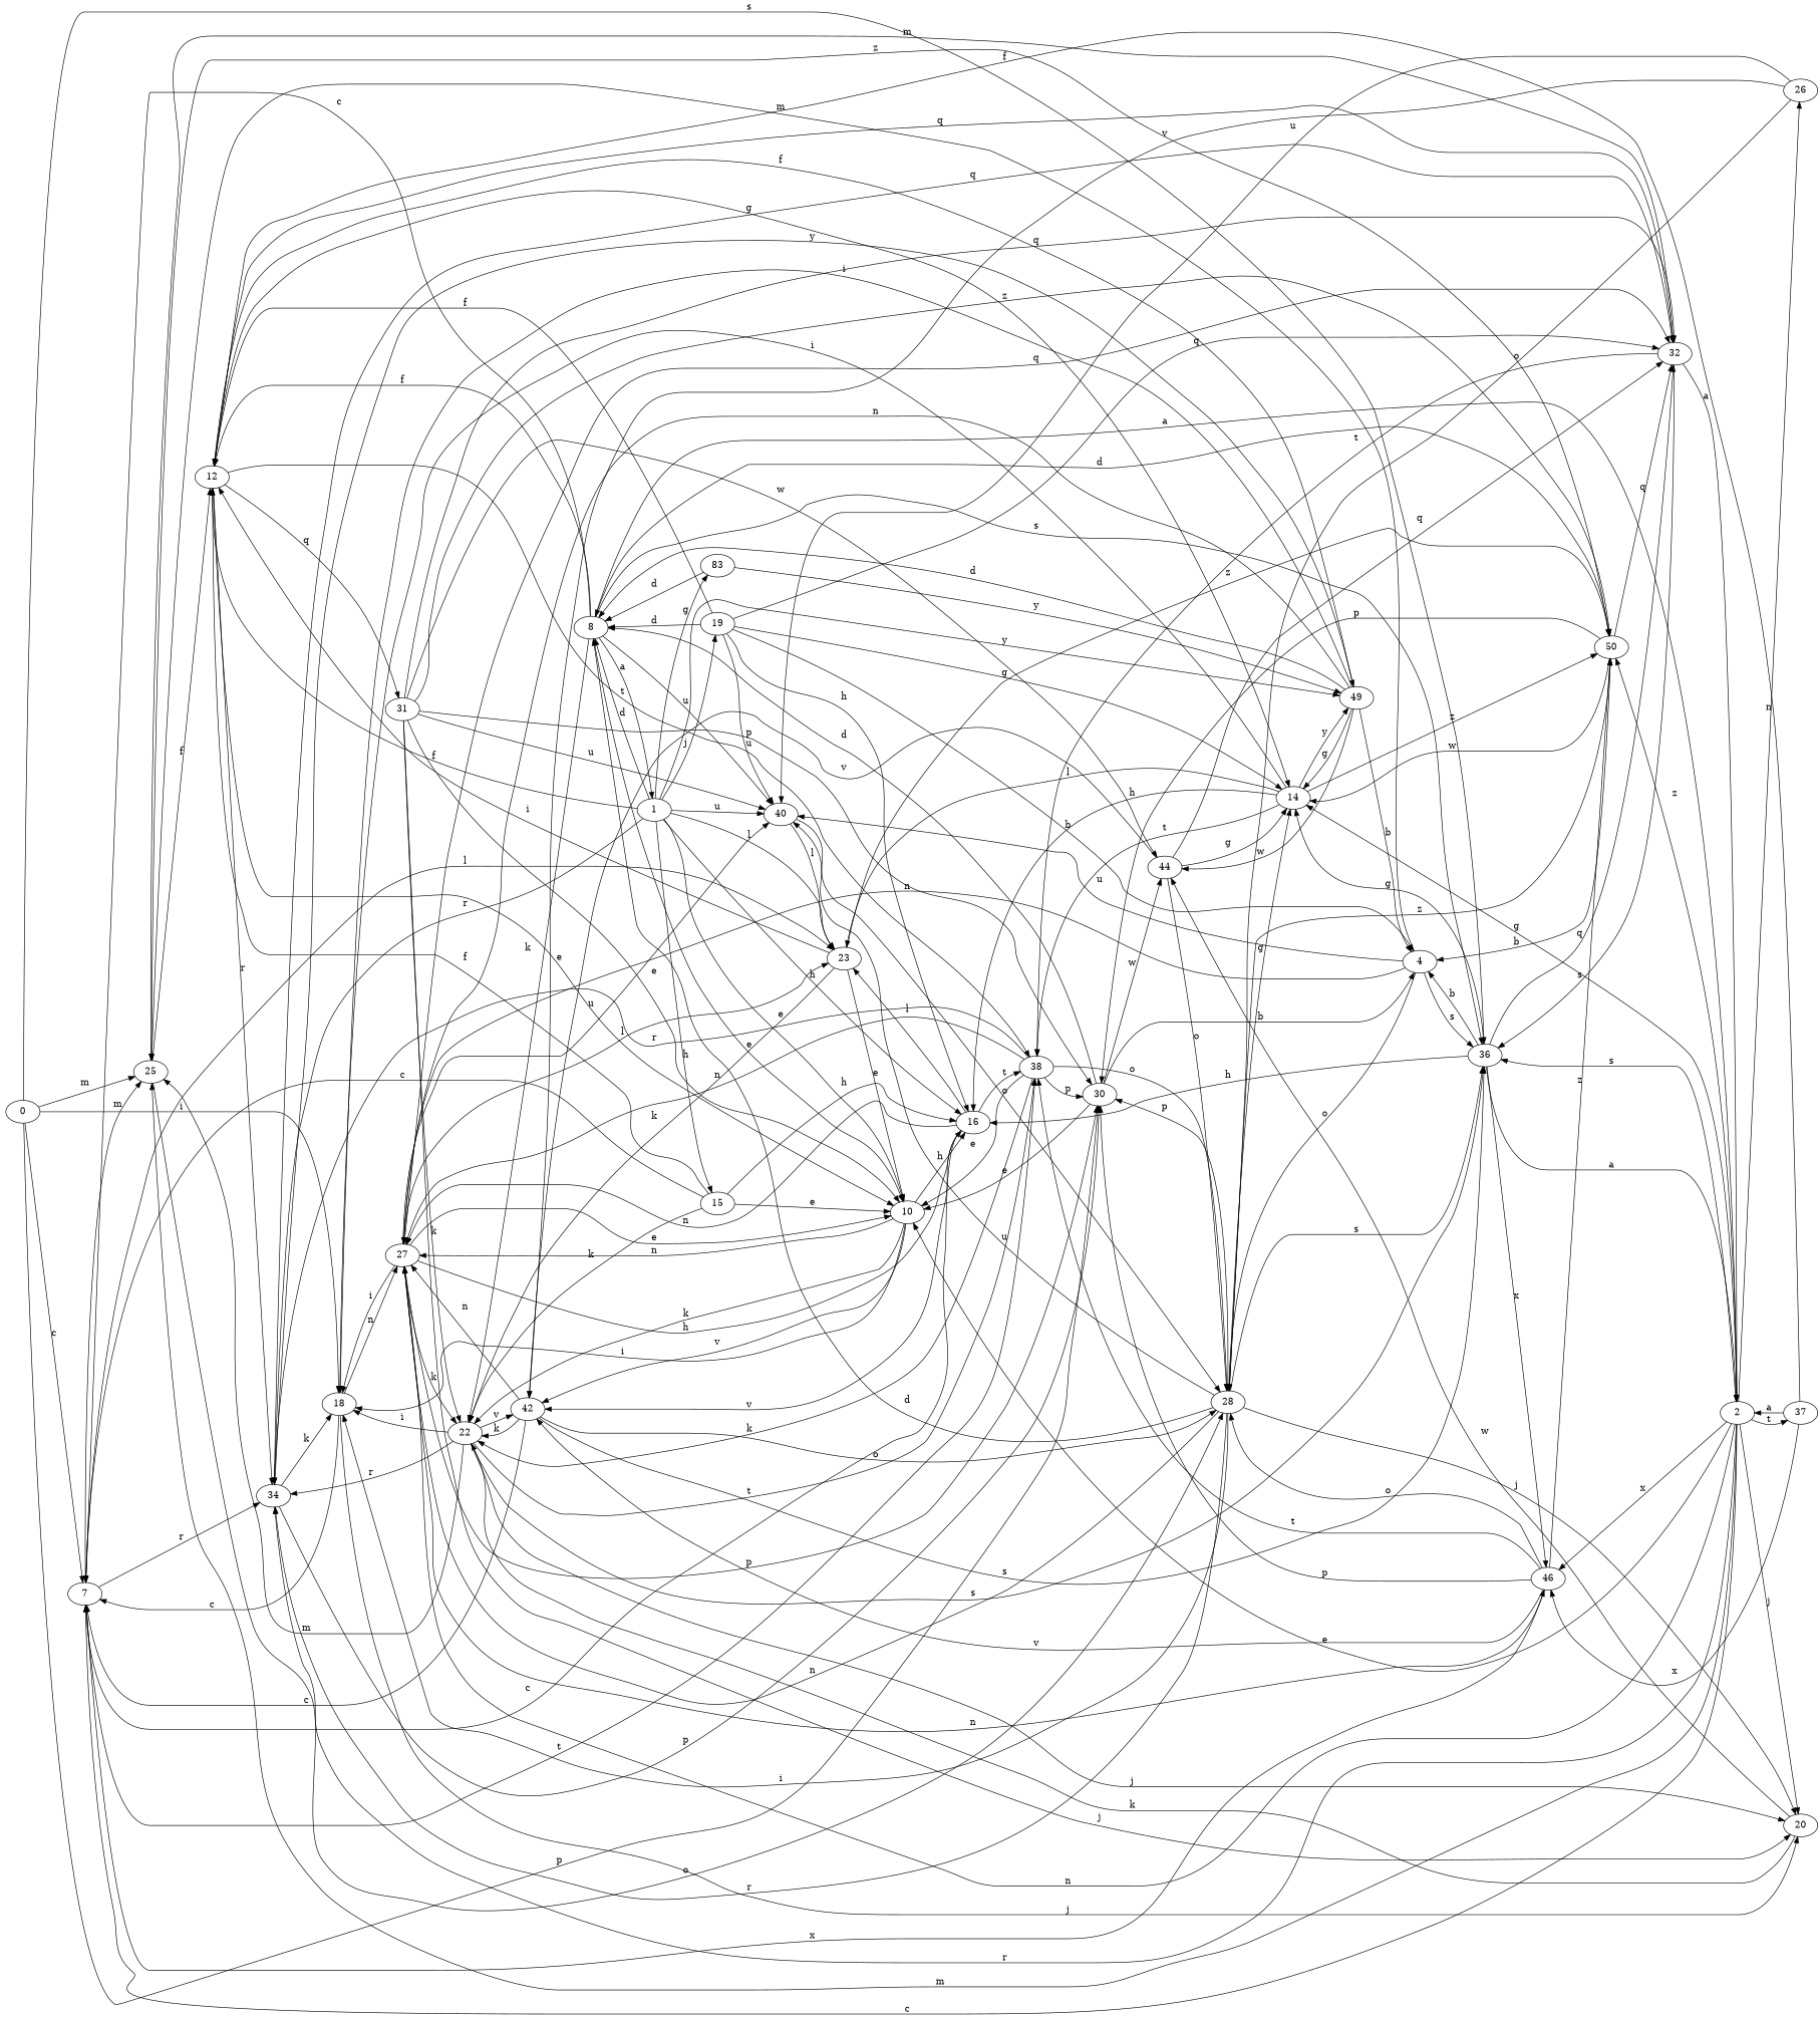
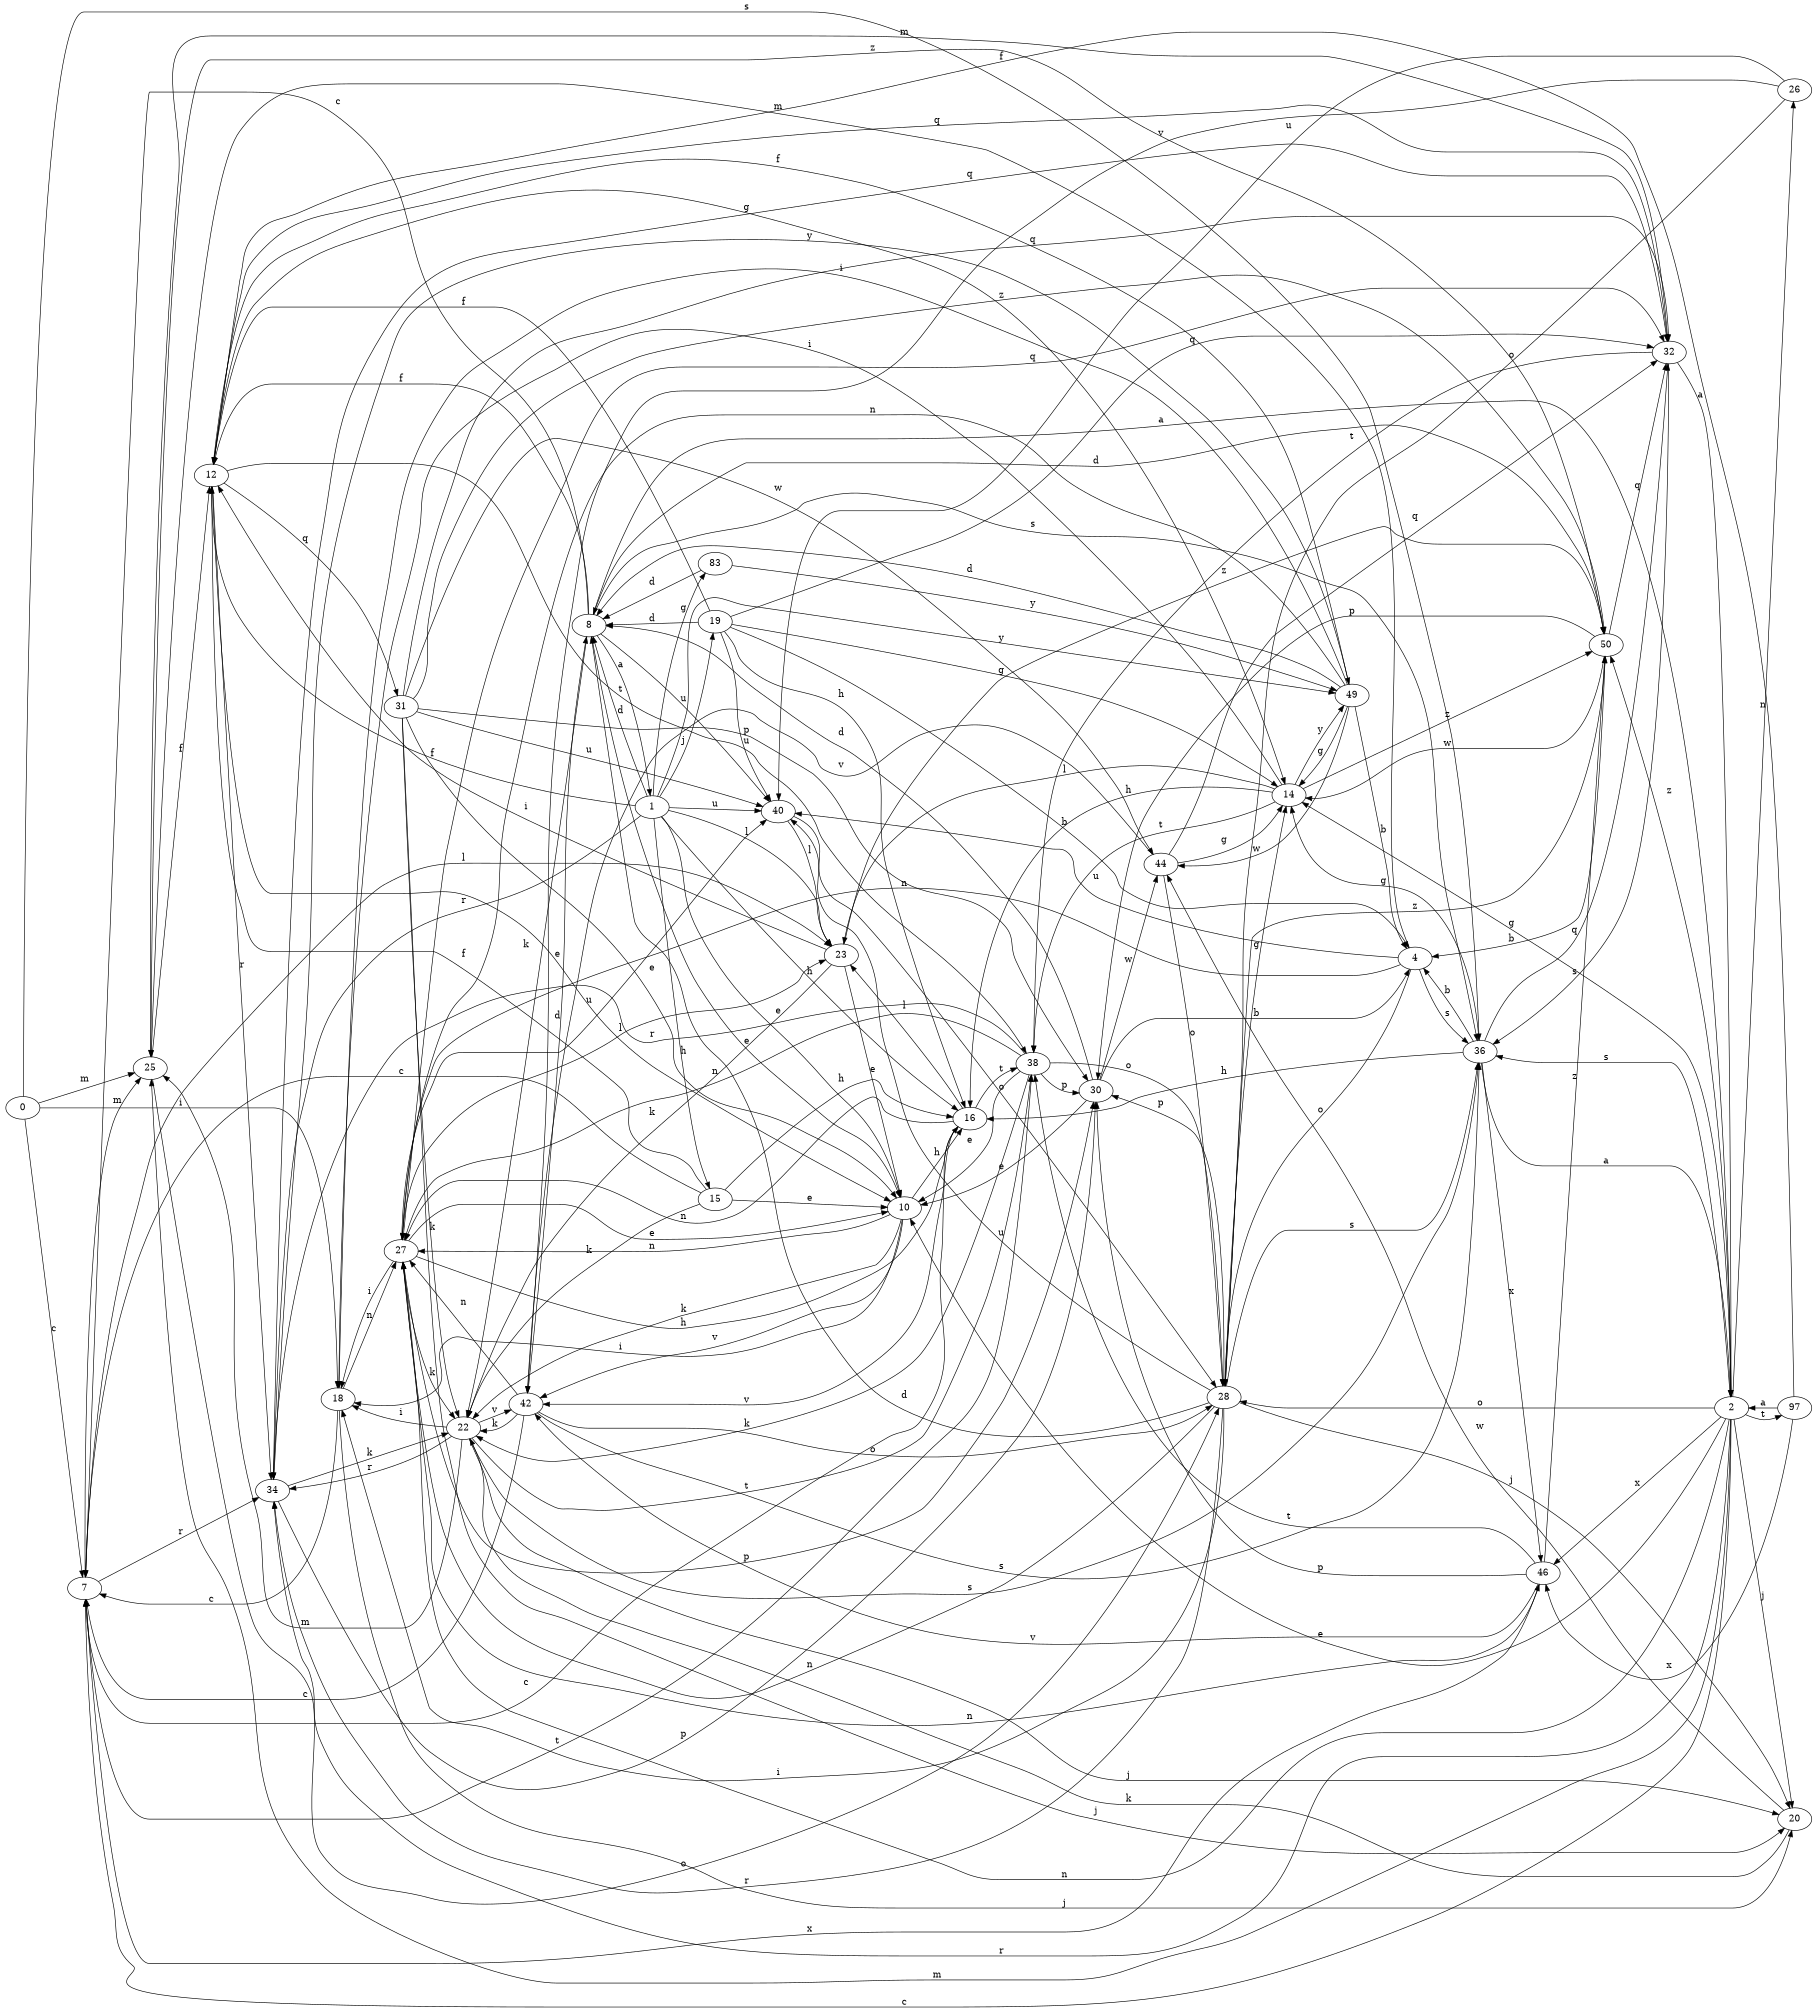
  strict digraph {
    rankdir=LR
    0
    7
    18
    25
    30
    36
    23
    34
    46
    38
    20
    27
    12
    28
    50
    8
    10
    4
    44
    16
    2
    14
    32
    1
    n25 [label=83]
    15
    19
    40
    49
    22
    42
    31
    26
-   37
+   37 [label=97]
    0 -> 7 [label=c]
    0 -> 18 [label=i]
    0 -> 25 [label=m]
-   0 -> 30 [label=p]
    0 -> 36 [label=s]
    7 -> 25 [label=m]
    7 -> 23 [label=l]
    7 -> 34 [label=r]
    7 -> 46 [label=x]
    7 -> 38 [label=t]
    18 -> 7 [label=c]
    18 -> 20 [label=j]
    18 -> 27 [label=n]
    25 -> 12 [label=f]
    25 -> 28 [label=o]
    25 -> 50 [label=z]
    30 -> 8 [label=d]
    30 -> 10 [label=e]
    30 -> 4 [label=b]
    30 -> 44 [label=w]
    36 -> 46 [label=x]
    36 -> 4 [label=b]
    36 -> 16 [label=h]
    36 -> 2 [label=a]
    36 -> 14 [label=g]
    36 -> 32 [label=q]
    23 -> 12 [label=i]
    23 -> 50 [label=z]
    23 -> 10 [label=e]
    23 -> 22 [label=k]
    34 -> 30 [label=p]
    34 -> 32 [label=q]
    34 -> 49 [label=y]
-   34 -> 18 [label=k]
+   34 -> 22 [label=k]
    46 -> 30 [label=p]
    46 -> 38 [label=t]
    46 -> 27 [label=n]
    46 -> 50 [label=z]
    46 -> 42 [label=v]
    38 -> 30 [label=p]
    38 -> 34 [label=r]
    38 -> 27 [label=n]
    38 -> 28 [label=o]
    38 -> 10 [label=e]
    38 -> 22 [label=k]
    20 -> 44 [label=w]
    20 -> 22 [label=k]
    27 -> 18 [label=i]
    27 -> 30 [label=p]
    27 -> 23 [label=l]
    27 -> 10 [label=e]
    27 -> 16 [label=h]
    27 -> 32 [label=q]
    27 -> 40 [label=u]
    27 -> 22 [label=k]
    12 -> 34 [label=r]
    12 -> 38 [label=t]
    12 -> 10 [label=e]
    12 -> 14 [label=g]
    12 -> 32 [label=q]
    12 -> 31 [label=q]
    28 -> 18 [label=i]
    28 -> 30 [label=p]
    28 -> 36 [label=s]
    28 -> 34 [label=r]
    28 -> 20 [label=j]
    28 -> 27 [label=n]
    28 -> 50 [label=z]
    28 -> 8 [label=d]
    28 -> 14 [label=g]
    28 -> 40 [label=u]
    50 -> 30 [label=p]
    50 -> 8 [label=d]
    50 -> 4 [label=b]
    50 -> 14 [label=w]
    50 -> 32 [label=q]
    8 -> 7 [label=c]
    8 -> 36 [label=s]
    8 -> 12 [label=f]
    8 -> 10 [label=e]
    8 -> 2 [label=a]
    8 -> 1 [label=a]
    8 -> 40 [label=u]
    8 -> 22 [label=k]
    10 -> 18 [label=i]
    10 -> 27 [label=n]
    10 -> 16 [label=h]
    10 -> 22 [label=k]
    10 -> 42 [label=v]
    4 -> 25 [label=m]
    4 -> 36 [label=s]
    4 -> 27 [label=n]
    4 -> 28 [label=o]
    4 -> 40 [label=u]
    44 -> 28 [label=o]
    44 -> 14 [label=g]
    44 -> 32 [label=q]
    44 -> 42 [label=v]
    16 -> 7 [label=c]
    16 -> 23 [label=l]
    16 -> 38 [label=t]
    16 -> 27 [label=n]
    16 -> 42 [label=v]
    2 -> 7 [label=c]
    2 -> 25 [label=m]
    2 -> 36 [label=s]
    2 -> 34 [label=r]
    2 -> 46 [label=x]
    2 -> 20 [label=j]
    2 -> 27 [label=n]
-   46 -> 28 [label=o]
+   2 -> 28 [label=o]
    2 -> 50 [label=z]
    2 -> 10 [label=e]
    2 -> 14 [label=g]
    2 -> 26 [label=n]
    2 -> 37 [label=t]
    14 -> 18 [label=i]
    14 -> 23 [label=l]
    14 -> 38 [label=t]
    14 -> 50 [label=z]
    14 -> 16 [label=h]
    14 -> 49 [label=y]
    32 -> 25 [label=m]
    32 -> 36 [label=s]
    32 -> 38 [label=t]
    32 -> 2 [label=a]
    1 -> 23 [label=l]
    1 -> 34 [label=r]
    1 -> 12 [label=f]
    1 -> 8 [label=d]
    1 -> 10 [label=e]
    1 -> 16 [label=h]
    1 -> n25 [label=g]
    1 -> 15 [label=h]
    1 -> 19 [label=j]
    1 -> 40 [label=u]
    1 -> 49 [label=y]
    n25 -> 8 [label=d]
    n25 -> 49 [label=y]
    15 -> 7 [label=c]
    15 -> 12 [label=f]
    15 -> 10 [label=e]
    15 -> 16 [label=h]
    15 -> 22 [label=k]
    19 -> 12 [label=f]
    19 -> 8 [label=d]
    19 -> 4 [label=b]
    19 -> 16 [label=h]
    19 -> 14 [label=g]
    19 -> 32 [label=q]
    19 -> 40 [label=u]
    40 -> 23 [label=l]
    40 -> 28 [label=o]
    49 -> 18 [label=i]
    49 -> 27 [label=n]
    49 -> 12 [label=f]
    49 -> 8 [label=d]
    49 -> 4 [label=b]
    49 -> 44 [label=w]
    49 -> 14 [label=g]
    22 -> 18 [label=i]
    22 -> 25 [label=m]
    22 -> 36 [label=s]
    22 -> 34 [label=r]
    22 -> 38 [label=t]
    22 -> 20 [label=j]
    22 -> 42 [label=v]
    42 -> 7 [label=c]
    42 -> 36 [label=s]
    42 -> 27 [label=n]
    42 -> 28 [label=o]
+   42 -> 8 [label=d]
    42 -> 22 [label=k]
    31 -> 30 [label=p]
    31 -> 20 [label=j]
    31 -> 50 [label=z]
    31 -> 10 [label=e]
    31 -> 44 [label=w]
    31 -> 32 [label=q]
    31 -> 40 [label=u]
    31 -> 22 [label=k]
    26 -> 28 [label=o]
    26 -> 40 [label=u]
    26 -> 42 [label=v]
    37 -> 46 [label=x]
    37 -> 12 [label=f]
    37 -> 2 [label=a]
  }
